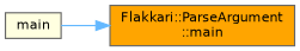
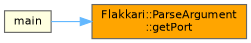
  digraph {
    rankdir=RL
    node [fontname=Helvetica fontsize=10 shape=box style=filled]
-   n1 [color=gray40 fillcolor=orange fontcolor=black height=0.2 label="Flakkari::ParseArgument\l::main" width=0.4]
+   n1 [color=gray40 fillcolor=orange fontcolor=black height=0.2 label="Flakkari::ParseArgument\l::getPort" width=0.4]
    n2 [color=grey40 fillcolor=lightyellow height=0.2 label=main width=0.4]
    n1 -> n2 [color=steelblue1 dir=back fontname=Helvetica fontsize=10 labelfontname=Helvetica labelfontsize=10 style=solid]
  }
